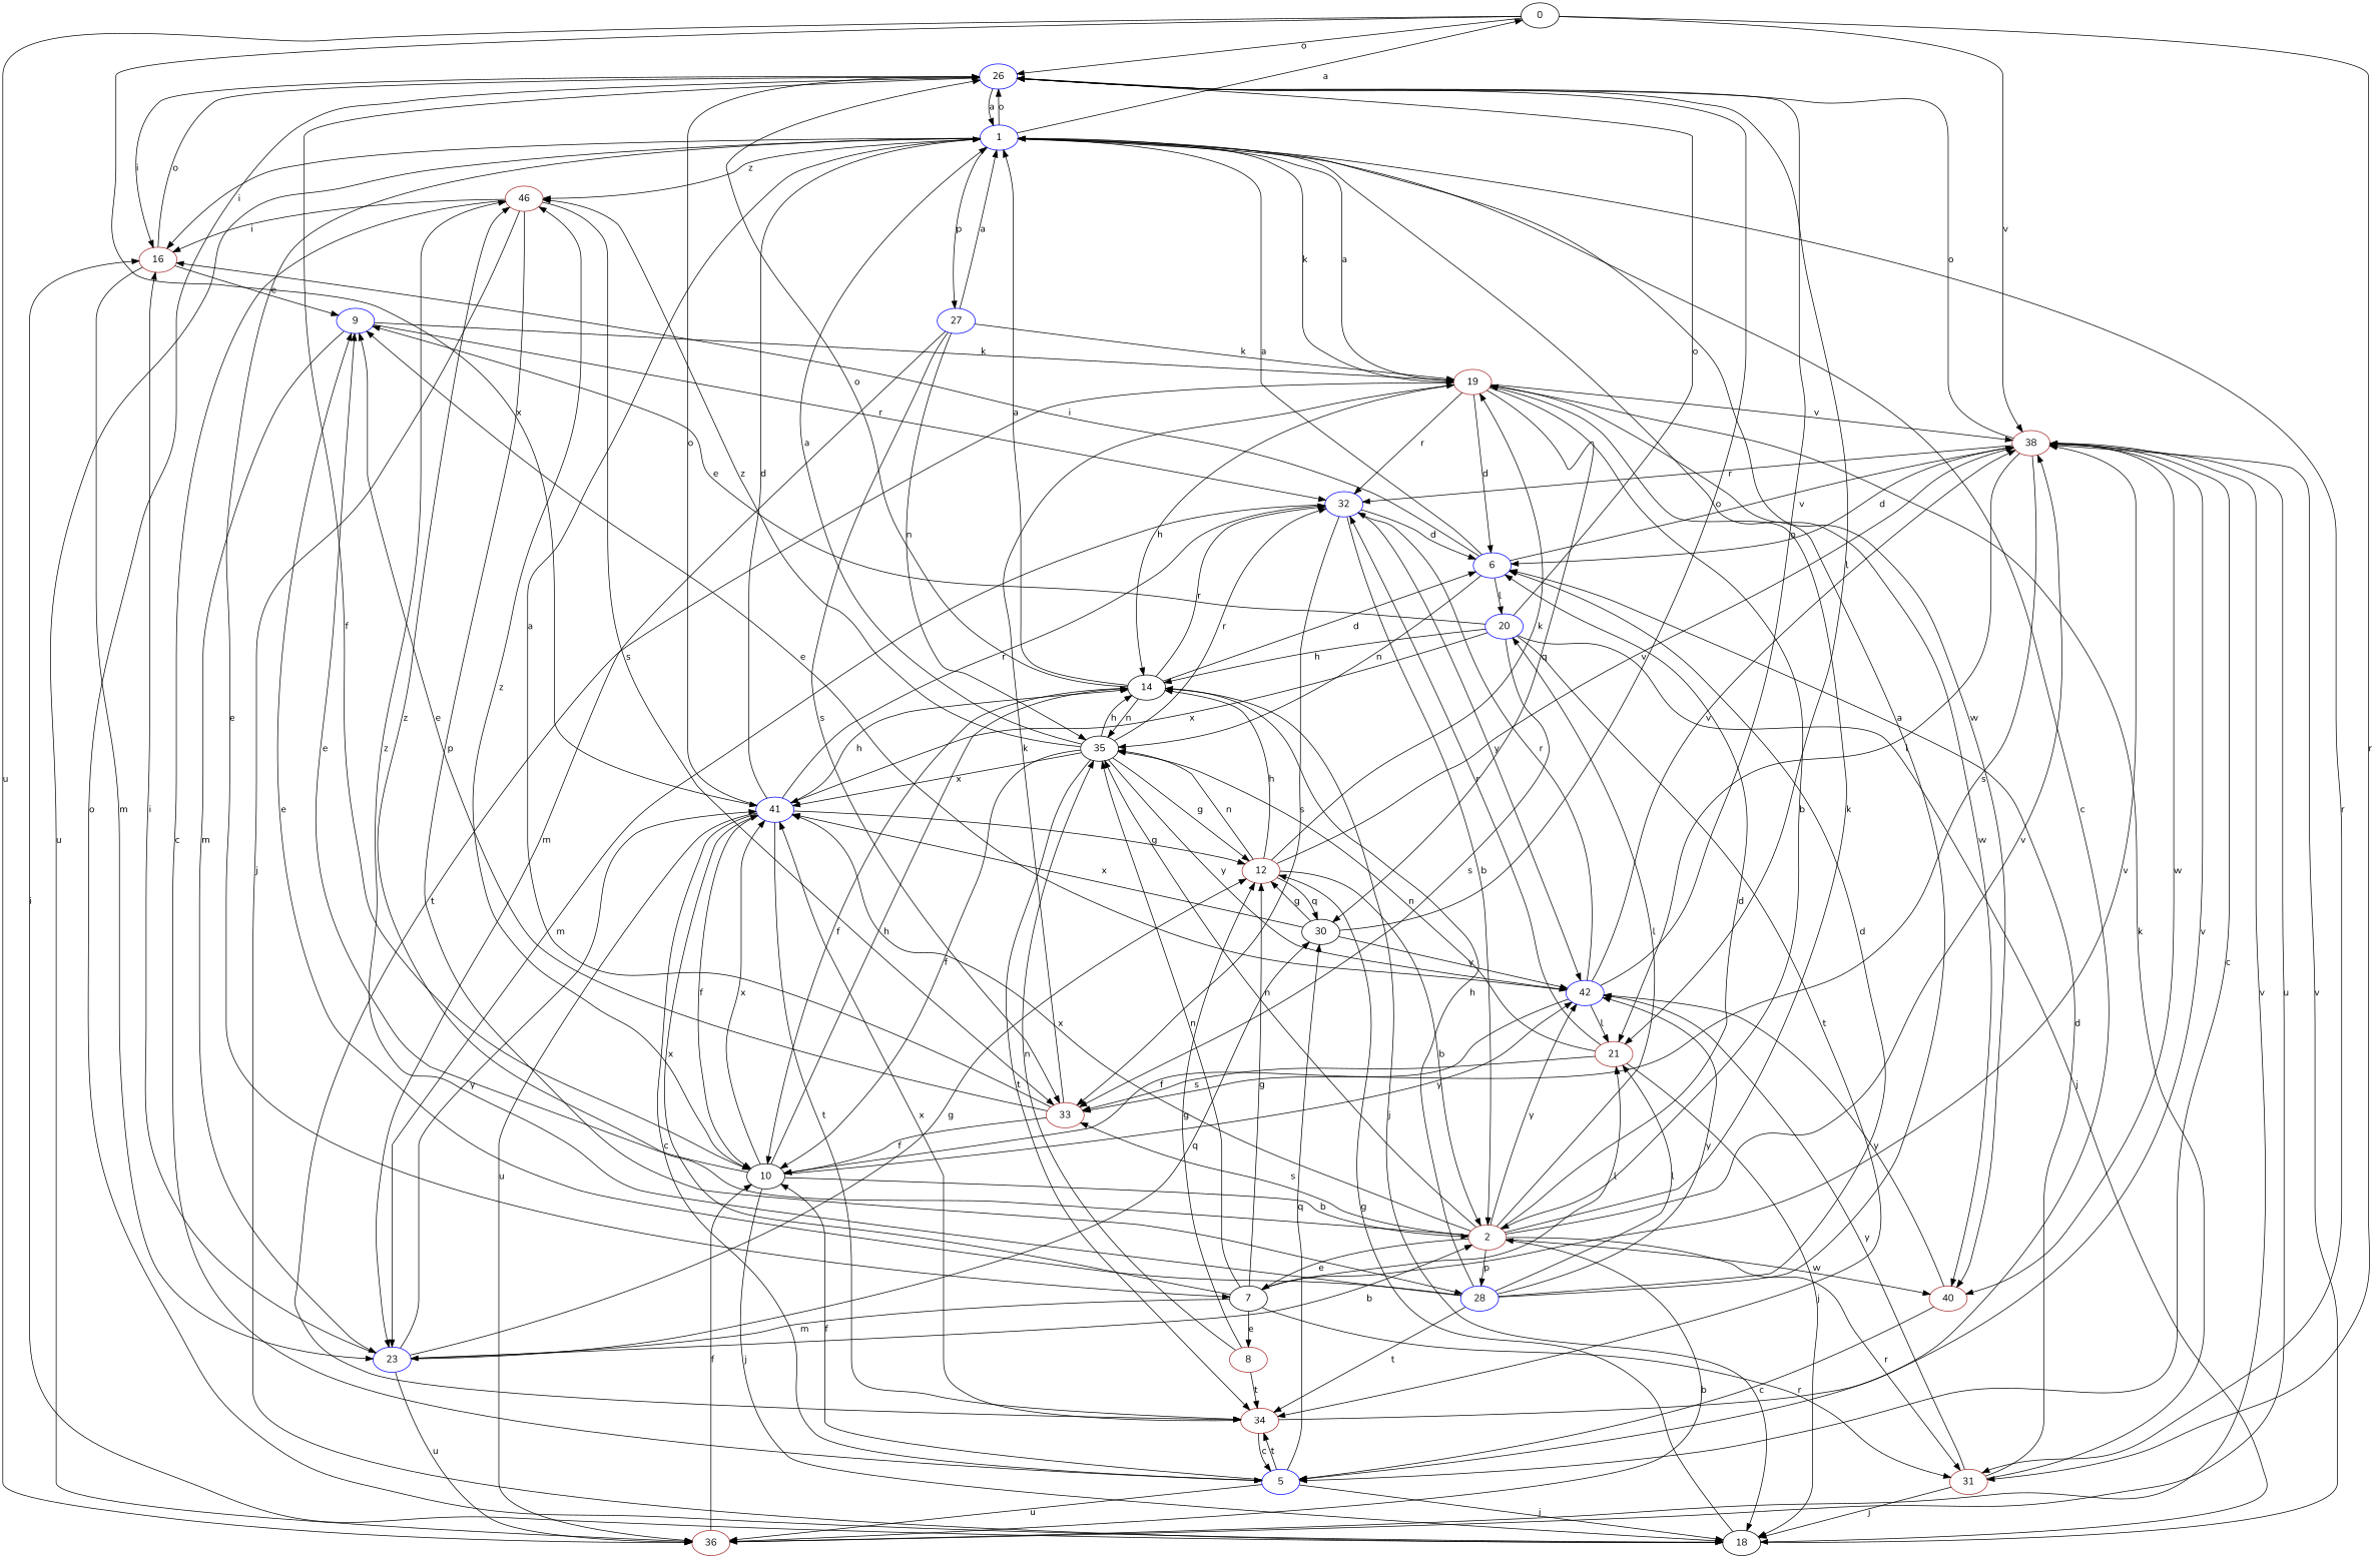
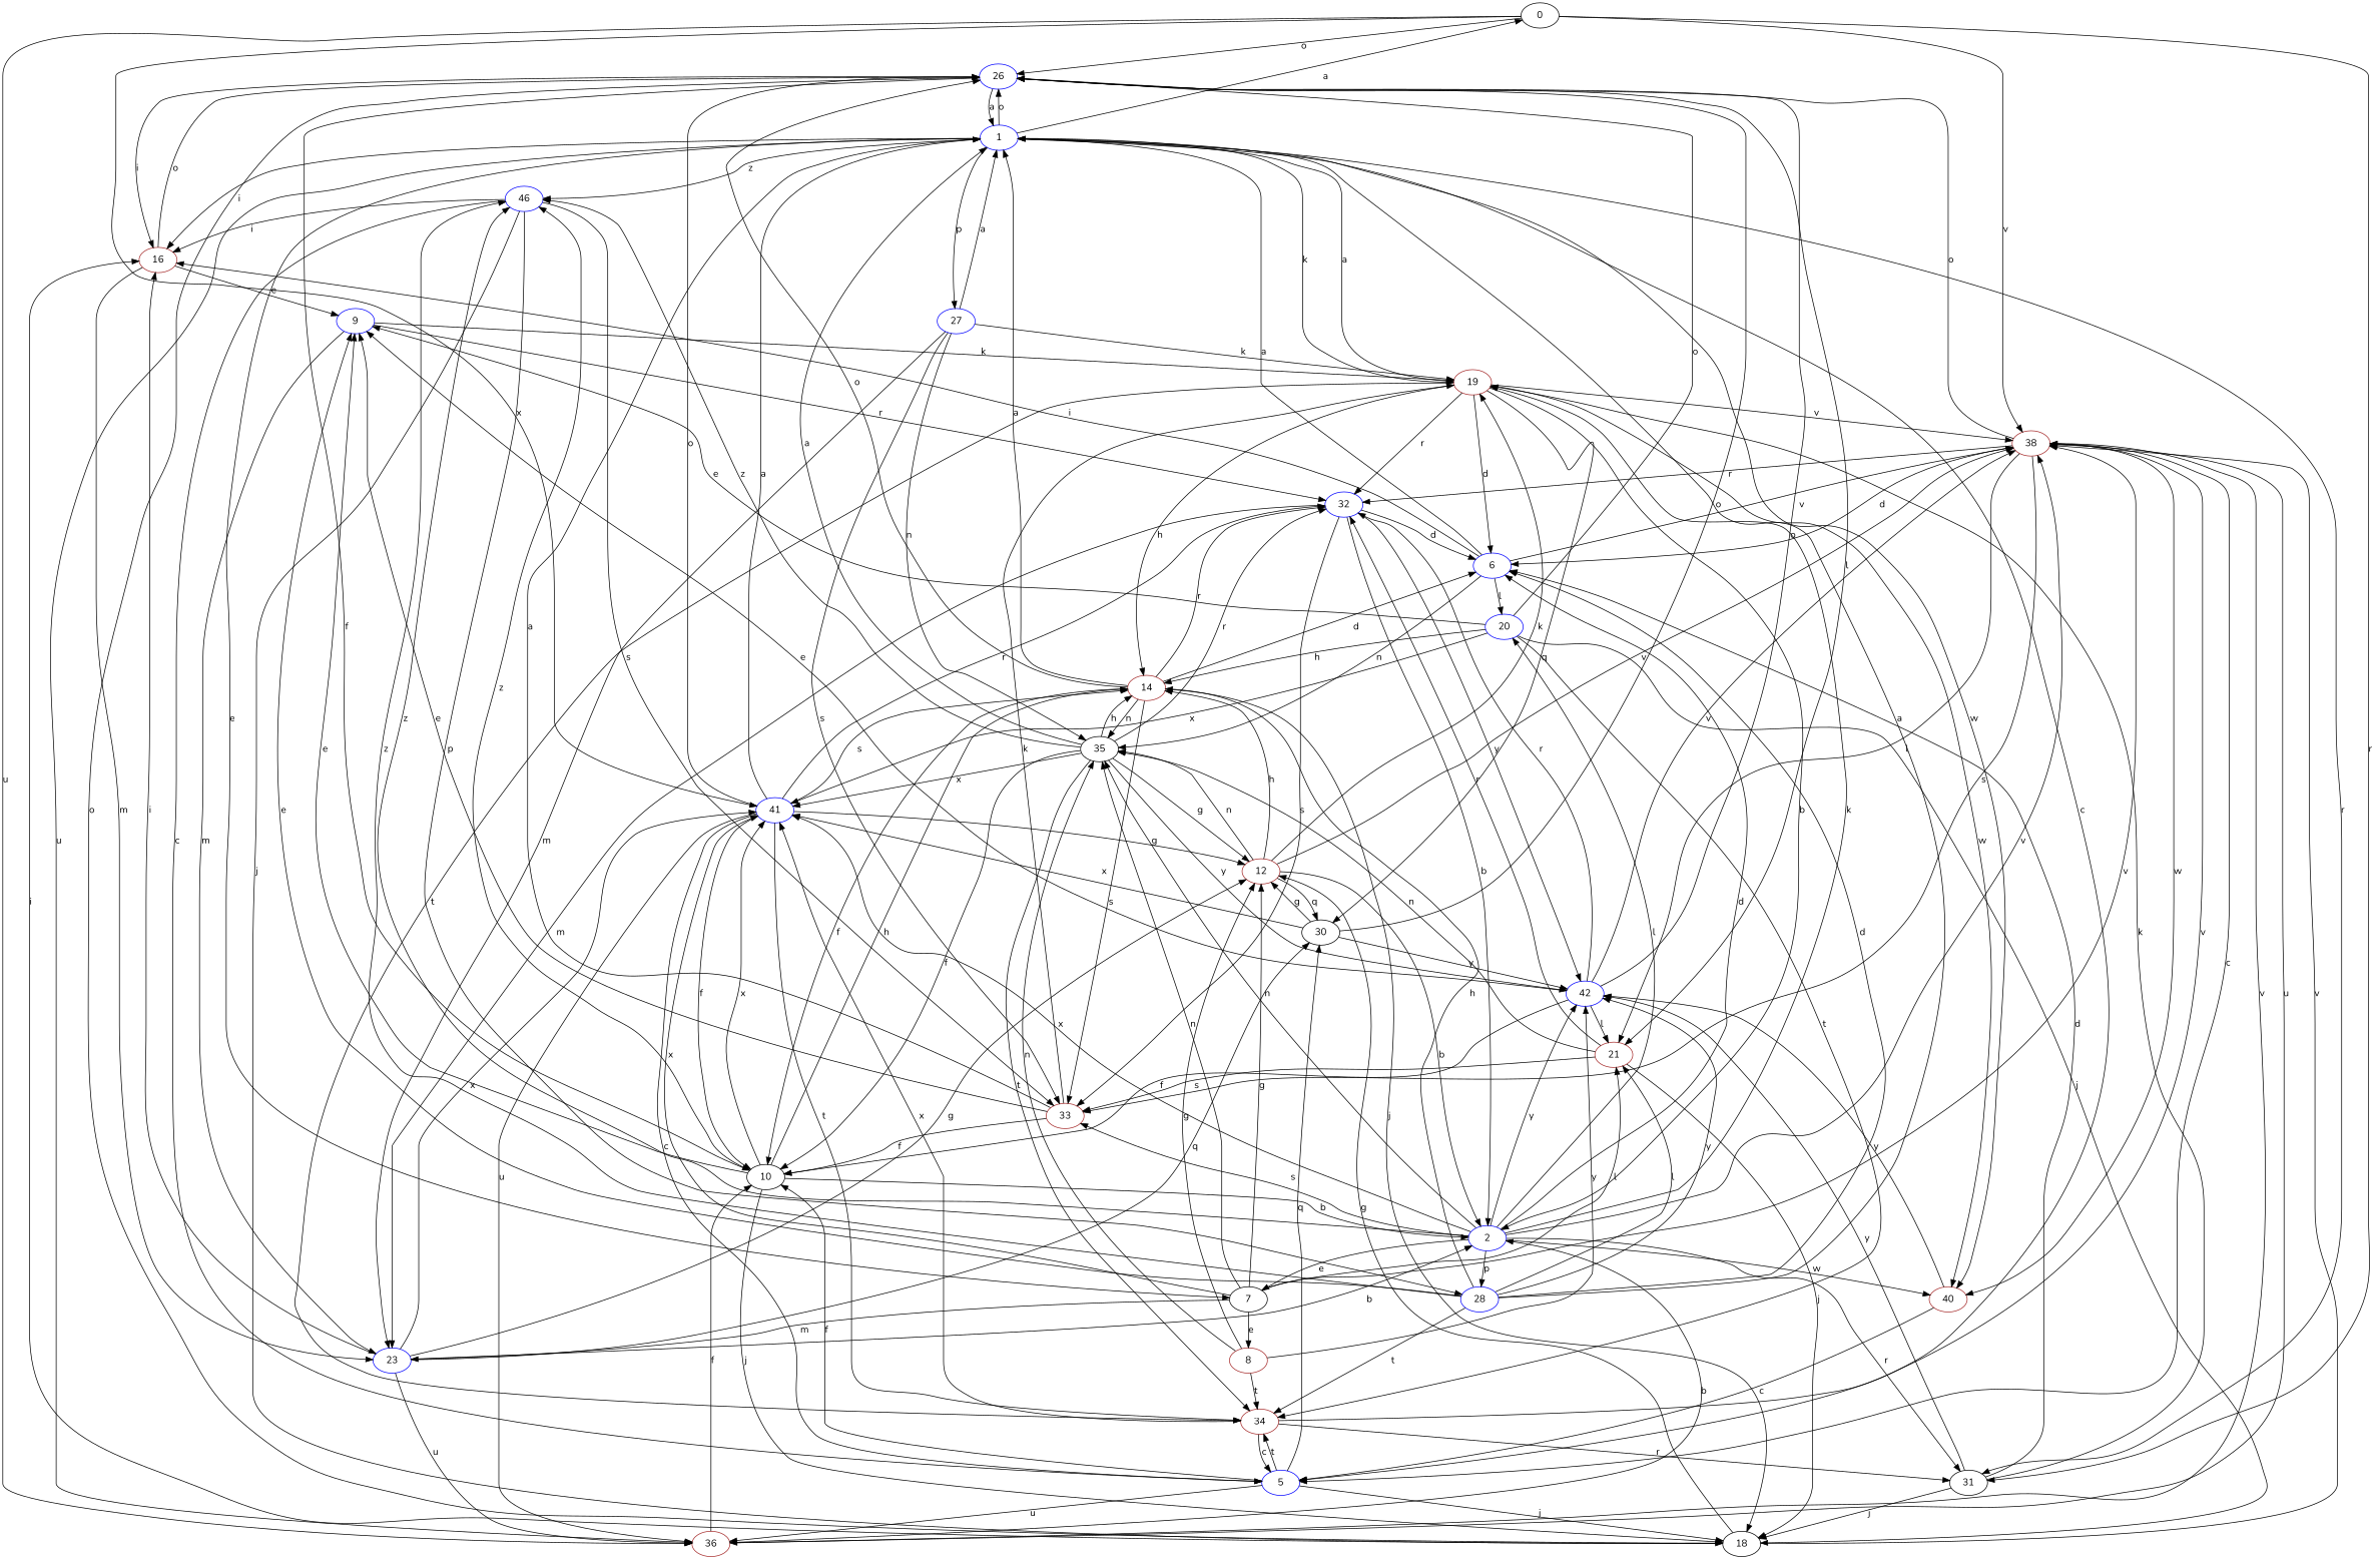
  strict digraph {
    fontname=Nunito
    node [color=blue fontname=Nunito]
    edge [fontname=Nunito]
    0 [color=black]
    26
-   31 [color=brown]
+   31 [color=black]
    36 [color=brown]
    38 [color=brown]
    41
    1
    16 [color=brown]
    10 [color=black]
    21 [color=brown]
    19 [color=brown]
    6
    42
    18 [color=black]
-   2 [color=brown]
+   2
    5
    40 [color=brown]
    33 [color=brown]
    32
    34 [color=brown]
    12 [color=brown]
-   14 [color=black]
+   14 [color=brown]
    7 [color=black]
    27
-   46 [color=brown]
+   46
    30 [color=black]
    n27 [color=black label=35]
    8 [color=brown]
    23
    9
    28
    20
    0 -> 26 [label=o]
    0 -> 31 [label=r]
    0 -> 36 [label=u]
    0 -> 38 [label=v]
    0 -> 41 [label=x]
    26 -> 1 [label=a]
    26 -> 16 [label=i]
    26 -> 10 [label=f]
    26 -> 21 [label=l]
    31 -> 19 [label=k]
    31 -> 6 [label=d]
    31 -> 42 [label=y]
    31 -> 18 [label=j]
    36 -> 38 [label=v]
    36 -> 10 [label=f]
    36 -> 2 [label=b]
    38 -> 26 [label=o]
    38 -> 36 [label=u]
    38 -> 21 [label=l]
    38 -> 6 [label=d]
    38 -> 5 [label=c]
    38 -> 40 [label=w]
    38 -> 33 [label=s]
    38 -> 32 [label=r]
    41 -> 26 [label=o]
    41 -> 36 [label=u]
-   41 -> 1 [label=d]
+   41 -> 1 [label=a]
    41 -> 10 [label=f]
    41 -> 5 [label=c]
    41 -> 32 [label=r]
    41 -> 34 [label=t]
    41 -> 12 [label=g]
-   41 -> 14 [label=h]
+   41 -> 14 [label=s]
    1 -> 0 [label=a]
    1 -> 26 [label=o]
    1 -> 31 [label=r]
    1 -> 36 [label=u]
    1 -> 16 [label=i]
    1 -> 19 [label=k]
    1 -> 5 [label=c]
    1 -> 40 [label=w]
    1 -> 7 [label=e]
    1 -> 27 [label=p]
    1 -> 46 [label=z]
    16 -> 26 [label=o]
    16 -> 23 [label=m]
    16 -> 9 [label=e]
    10 -> 41 [label=x]
-   10 -> 42 [label=y]
+   8 -> 42 [label=y]
    10 -> 18 [label=j]
    10 -> 2 [label=b]
    10 -> 14 [label=h]
    10 -> 46 [label=z]
    10 -> 9 [label=e]
    21 -> 18 [label=j]
    21 -> 33 [label=s]
    21 -> 32 [label=r]
    21 -> n27 [label=n]
    19 -> 38 [label=v]
    19 -> 1 [label=a]
    19 -> 6 [label=d]
    19 -> 2 [label=b]
    19 -> 40 [label=w]
    19 -> 32 [label=r]
    19 -> 34 [label=t]
    19 -> 14 [label=h]
    19 -> 30 [label=q]
    6 -> 38 [label=v]
    6 -> 1 [label=a]
    6 -> 16 [label=i]
    6 -> n27 [label=n]
    6 -> 20 [label=l]
    42 -> 26 [label=o]
    42 -> 38 [label=v]
    42 -> 10 [label=f]
    42 -> 21 [label=l]
    42 -> 32 [label=r]
    42 -> 9 [label=e]
    18 -> 26 [label=o]
    18 -> 38 [label=v]
    18 -> 16 [label=i]
    18 -> 12 [label=g]
    2 -> 31 [label=r]
    2 -> 38 [label=v]
    2 -> 41 [label=x]
    2 -> 19 [label=k]
    2 -> 6 [label=d]
    2 -> 42 [label=y]
    2 -> 40 [label=w]
    2 -> 33 [label=s]
    2 -> 7 [label=e]
    2 -> 46 [label=z]
    2 -> n27 [label=n]
    2 -> 28 [label=p]
    2 -> 20 [label=l]
    5 -> 36 [label=u]
    5 -> 10 [label=f]
    5 -> 18 [label=j]
    5 -> 34 [label=t]
    5 -> 30 [label=q]
    40 -> 42 [label=y]
    40 -> 5 [label=c]
    33 -> 1 [label=a]
    33 -> 10 [label=f]
    33 -> 19 [label=k]
    33 -> 9 [label=e]
    32 -> 6 [label=d]
    32 -> 42 [label=y]
    32 -> 2 [label=b]
    32 -> 33 [label=s]
    32 -> 23 [label=m]
    34 -> 38 [label=v]
    34 -> 41 [label=x]
    34 -> 5 [label=c]
    12 -> 38 [label=v]
    12 -> 19 [label=k]
    12 -> 2 [label=b]
    12 -> 14 [label=h]
    12 -> 30 [label=q]
    12 -> n27 [label=n]
    14 -> 26 [label=o]
    14 -> 1 [label=a]
    14 -> 10 [label=f]
    14 -> 6 [label=d]
    14 -> 18 [label=j]
    14 -> 32 [label=r]
    14 -> n27 [label=n]
-   7 -> 31 [label=r]
+   34 -> 31 [label=r]
    7 -> 38 [label=v]
    7 -> 41 [label=x]
    7 -> 21 [label=l]
    7 -> 12 [label=g]
    7 -> n27 [label=n]
    7 -> 8 [label=e]
    7 -> 23 [label=m]
    27 -> 1 [label=a]
    27 -> 19 [label=k]
    27 -> 33 [label=s]
    27 -> n27 [label=n]
    27 -> 23 [label=m]
    46 -> 16 [label=i]
    46 -> 18 [label=j]
    46 -> 5 [label=c]
    46 -> 33 [label=s]
    46 -> 28 [label=p]
    30 -> 26 [label=o]
    30 -> 41 [label=x]
    30 -> 42 [label=y]
    30 -> 12 [label=g]
    n27 -> 41 [label=x]
    n27 -> 1 [label=a]
    n27 -> 10 [label=f]
    n27 -> 42 [label=y]
    n27 -> 32 [label=r]
    n27 -> 34 [label=t]
    n27 -> 12 [label=g]
    n27 -> 14 [label=h]
    n27 -> 46 [label=z]
    8 -> 34 [label=t]
    8 -> 12 [label=g]
    8 -> n27 [label=n]
    23 -> 36 [label=u]
-   23 -> 41 [label=y]
+   23 -> 41 [label=x]
    23 -> 16 [label=i]
    23 -> 2 [label=b]
    23 -> 12 [label=g]
    23 -> 30 [label=q]
    9 -> 19 [label=k]
    9 -> 32 [label=r]
    9 -> 23 [label=m]
    28 -> 1 [label=a]
    28 -> 21 [label=l]
    28 -> 6 [label=d]
    28 -> 42 [label=y]
    28 -> 34 [label=t]
    28 -> 14 [label=h]
    28 -> 46 [label=z]
    28 -> 9 [label=e]
    20 -> 26 [label=o]
    20 -> 41 [label=x]
    20 -> 18 [label=j]
-   20 -> 33 [label=s]
+   14 -> 33 [label=s]
    20 -> 34 [label=t]
    20 -> 14 [label=h]
    20 -> 9 [label=e]
  }
